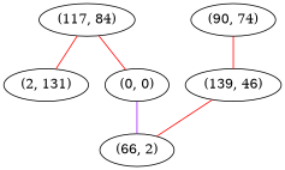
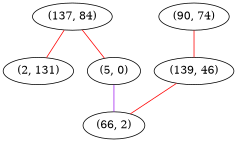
  graph {
    edge [color=red weight=1]
-   "(117, 84)"
+   "(117, 84)" [label="(137, 84)"]
    "(2, 131)"
-   "(0, 0)"
+   "(0, 0)" [label="(5, 0)"]
    "(90, 74)"
    "(139, 46)"
    "(66, 2)"
    "(117, 84)" -- "(2, 131)"
    "(117, 84)" -- "(0, 0)"
    "(0, 0)" -- "(66, 2)" [color=purple weight=4]
    "(90, 74)" -- "(139, 46)"
    "(139, 46)" -- "(66, 2)"
  }
